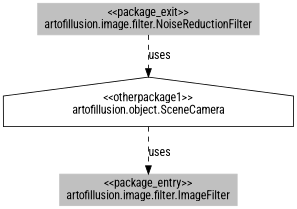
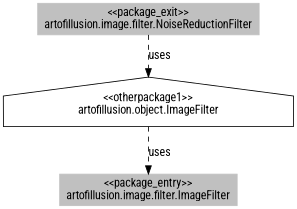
  digraph {
    fontname="Roboto Condensed"
    node [color=grey style=filled shape=box fontname="Roboto Condensed"]
    edge [style=dashed fontname="Roboto Condensed"]
    n1 [label="<<package_exit>>\nartofillusion.image.filter.NoiseReductionFilter"]
-   n2 [label="<<otherpackage1>>\nartofillusion.object.SceneCamera" shape=house color="" style=""]
+   n2 [label="<<otherpackage1>>\nartofillusion.object.ImageFilter" shape=house color="" style=""]
    n3 [label="<<package_entry>>\nartofillusion.image.filter.ImageFilter"]
    n1 -> n2 [label=uses]
    n2 -> n3 [label=uses]
  }
